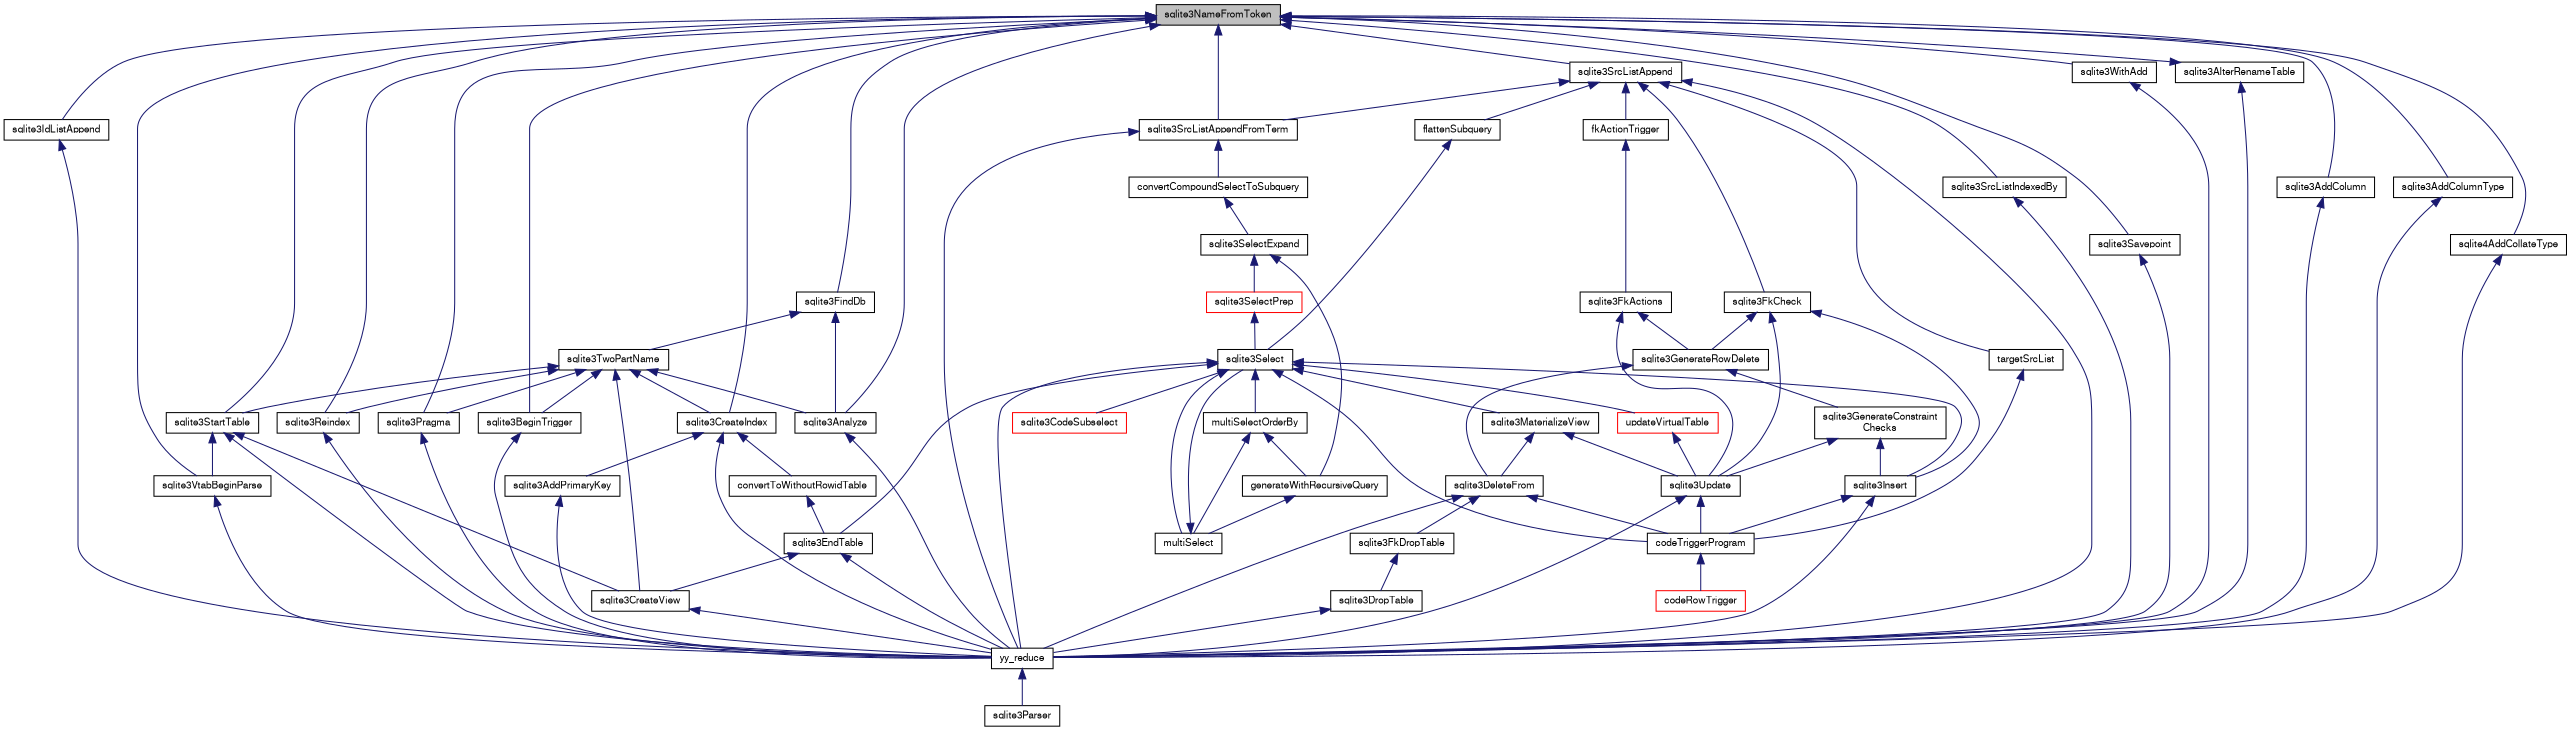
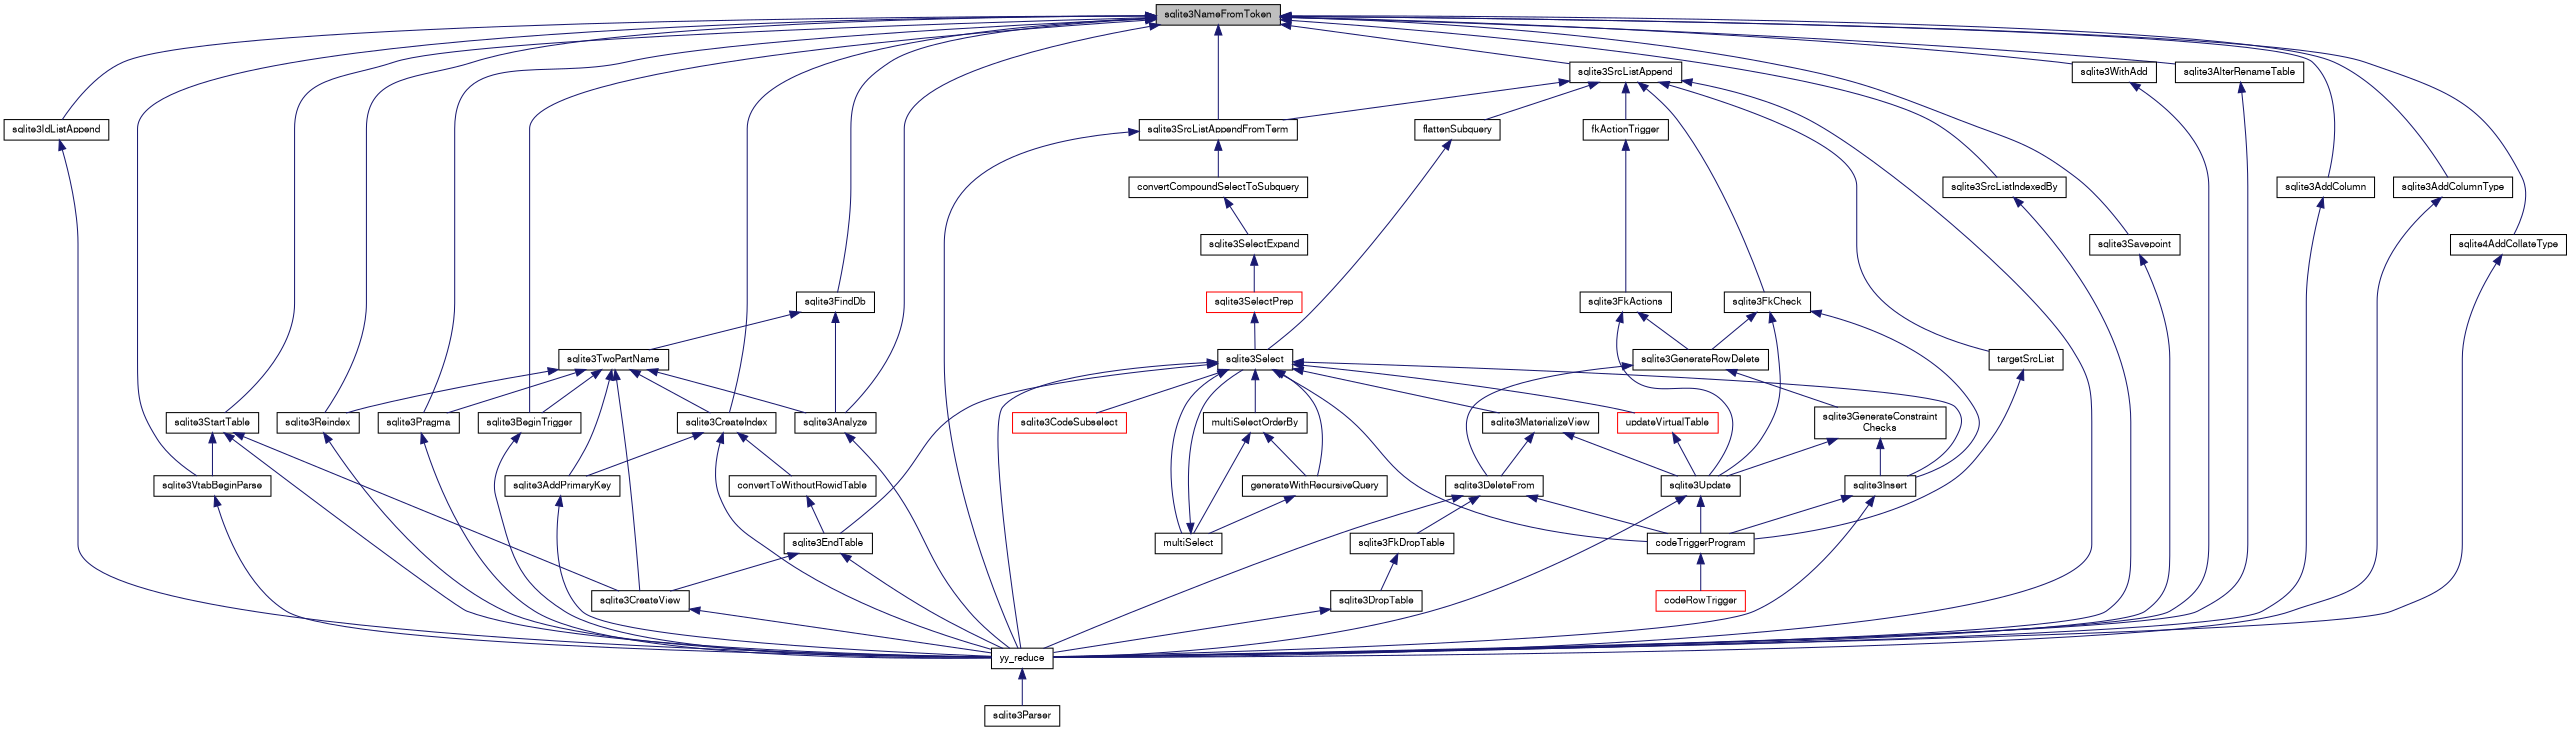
  digraph {
    rankdir=TB
    node [color=black fillcolor=white fontname=FreeSans fontsize=10 shape=record style=filled]
    edge [color=midnightblue dir=back fontname=FreeSans fontsize=10 labelfontname=FreeSans labelfontsize=10 style=solid]
    n1 [fillcolor=grey75 fontcolor=black height=0.2 label=sqlite3NameFromToken width=0.4]
    n2 [height=0.2 label=sqlite3AlterRenameTable width=0.4]
    n3 [height=0.2 label=sqlite3Analyze width=0.4]
    n4 [height=0.2 label=sqlite3FindDb width=0.4]
    n5 [height=0.2 label=sqlite3StartTable width=0.4]
    n6 [height=0.2 label=sqlite3VtabBeginParse width=0.4]
    n7 [height=0.2 label=sqlite3CreateIndex width=0.4]
    n8 [height=0.2 label=sqlite3Reindex width=0.4]
    n9 [height=0.2 label=sqlite3Pragma width=0.4]
    n10 [height=0.2 label=sqlite3BeginTrigger width=0.4]
    n11 [height=0.2 label=sqlite3AddColumn width=0.4]
    n12 [height=0.2 label=sqlite3AddColumnType width=0.4]
    n13 [height=0.2 label=sqlite4AddCollateType width=0.4]
    n14 [height=0.2 label=sqlite3IdListAppend width=0.4]
    n15 [height=0.2 label=sqlite3SrcListAppend width=0.4]
    n16 [height=0.2 label=sqlite3SrcListAppendFromTerm width=0.4]
    n17 [height=0.2 label=sqlite3SrcListIndexedBy width=0.4]
    n18 [height=0.2 label=sqlite3Savepoint width=0.4]
    n19 [height=0.2 label=sqlite3WithAdd width=0.4]
    n20 [height=0.2 label=yy_reduce width=0.4]
    n21 [height=0.2 label=sqlite3TwoPartName width=0.4]
    n22 [height=0.2 label=sqlite3CreateView width=0.4]
    n23 [height=0.2 label=sqlite3AddPrimaryKey width=0.4]
    n24 [height=0.2 label=convertToWithoutRowidTable width=0.4]
    n25 [height=0.2 label=sqlite3FkCheck width=0.4]
    n26 [height=0.2 label=fkActionTrigger width=0.4]
    n27 [height=0.2 label=flattenSubquery width=0.4]
    n28 [height=0.2 label=targetSrcList width=0.4]
    n29 [height=0.2 label=convertCompoundSelectToSubquery width=0.4]
    n30 [height=0.2 label=sqlite3Parser width=0.4]
    n31 [height=0.2 label=sqlite3EndTable width=0.4]
    n32 [height=0.2 label=sqlite3MaterializeView width=0.4]
    n33 [height=0.2 label=sqlite3DeleteFrom width=0.4]
    n34 [height=0.2 label=sqlite3Update width=0.4]
    n35 [height=0.2 label=sqlite3Insert width=0.4]
    n36 [height=0.2 label=sqlite3GenerateRowDelete width=0.4]
    n37 [height=0.2 label=sqlite3FkActions width=0.4]
    n38 [height=0.2 label=sqlite3Select width=0.4]
    n39 [height=0.2 label=codeTriggerProgram width=0.4]
    n40 [height=0.2 label=sqlite3SelectExpand width=0.4]
    n41 [color=red height=0.2 label=sqlite3SelectPrep width=0.4]
    n42 [color=red height=0.2 label=sqlite3CodeSubselect width=0.4]
    n43 [height=0.2 label=generateWithRecursiveQuery width=0.4]
    n44 [height=0.2 label=multiSelect width=0.4]
    n45 [height=0.2 label=multiSelectOrderBy width=0.4]
    n46 [color=red height=0.2 label=updateVirtualTable width=0.4]
    n47 [color=red height=0.2 label=codeRowTrigger width=0.4]
    n48 [height=0.2 label=sqlite3FkDropTable width=0.4]
    n49 [height=0.2 label=sqlite3DropTable width=0.4]
    n50 [height=0.2 label="sqlite3GenerateConstraint\lChecks" width=0.4]
-   n2 -> n1
+   n1 -> n2
    n1 -> n3
    n1 -> n4
    n1 -> n5
    n1 -> n6
    n1 -> n7
    n1 -> n8
    n1 -> n9
    n1 -> n10
    n1 -> n11
    n1 -> n12
    n1 -> n13
    n1 -> n14
    n1 -> n15
    n1 -> n16
    n1 -> n17
    n1 -> n18
    n1 -> n19
    n2 -> n20
    n3 -> n20
    n4 -> n3
    n4 -> n21
    n5 -> n6
    n5 -> n20
    n5 -> n22
    n6 -> n20
    n7 -> n20
    n7 -> n23
    n7 -> n24
    n8 -> n20
    n9 -> n20
    n10 -> n20
    n11 -> n20
    n12 -> n20
    n13 -> n20
    n14 -> n20
    n15 -> n16
    n15 -> n20
    n15 -> n25
    n15 -> n26
    n15 -> n27
    n15 -> n28
    n16 -> n20
    n16 -> n29
    n17 -> n20
    n18 -> n20
    n19 -> n20
    n20 -> n30
    n21 -> n3
-   n21 -> n5
+   n21 -> n23
    n21 -> n7
    n21 -> n8
    n21 -> n9
    n21 -> n10
    n21 -> n22
    n22 -> n20
    n23 -> n20
    n24 -> n31
    n25 -> n34
    n25 -> n35
    n25 -> n36
    n26 -> n37
    n27 -> n38
    n28 -> n39
    n29 -> n40
    n31 -> n20
    n31 -> n22
    n32 -> n33
    n32 -> n34
    n33 -> n20
    n33 -> n39
    n33 -> n48
    n34 -> n20
    n34 -> n39
    n35 -> n20
    n35 -> n39
    n36 -> n33
    n36 -> n50
    n37 -> n34
    n37 -> n36
    n38 -> n20
    n38 -> n31
    n38 -> n32
    n38 -> n35
    n38 -> n39
    n38 -> n42
-   n40 -> n43
+   n38 -> n43
    n38 -> n44
    n38 -> n45
    n38 -> n46
    n39 -> n47
    n40 -> n41
    n41 -> n38
    n43 -> n44
    n44 -> n38
    n45 -> n43
    n45 -> n44
    n46 -> n34
    n48 -> n49
    n49 -> n20
    n50 -> n34
    n50 -> n35
  }
